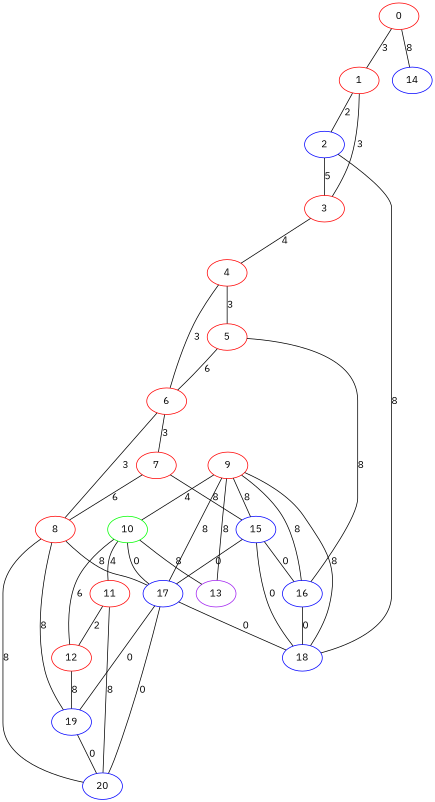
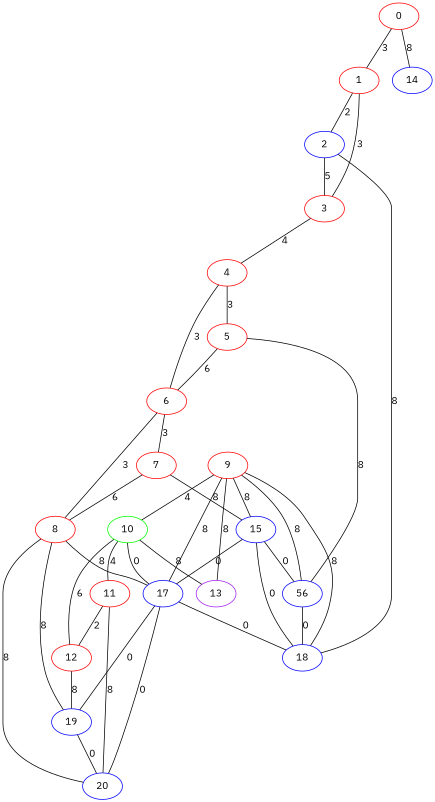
  graph {
    fontname="IBM Plex Sans"
    node [color=red fontname="IBM Plex Sans" weight=1]
    edge [fontname="IBM Plex Sans"]
    0
    1
    14 [color=blue weight=3]
    2 [color=blue]
    3
    18 [color=blue weight=3]
    4
    5
    6
-   16 [color=blue weight=3]
+   16 [color=blue weight=3 label=56]
    7
    8
    15 [color=blue weight=3]
    17 [color=blue weight=3]
    19 [color=blue weight=3]
    20 [color=blue weight=3]
    9
    10 [color=green weight=2]
    13 [color=purple weight=4]
    11
    12
    0 -- 1 [label=3]
    0 -- 14 [label=8]
    1 -- 2 [label=2]
    1 -- 3 [label=3]
    2 -- 3 [label=5]
    2 -- 18 [label=8]
    3 -- 4 [label=4]
    4 -- 5 [label=3]
    4 -- 6 [label=3]
    5 -- 6 [label=6]
    5 -- 16 [label=8]
    6 -- 7 [label=3]
    6 -- 8 [label=3]
    16 -- 18 [label=0]
    7 -- 8 [label=6]
    7 -- 15 [label=8]
    8 -- 17 [label=8]
    8 -- 19 [label=8]
    8 -- 20 [label=8]
    15 -- 18 [label=0]
    15 -- 16 [label=0]
    15 -- 17 [label=0]
    17 -- 18 [label=0]
    17 -- 19 [label=0]
    17 -- 20 [label=0]
    19 -- 20 [label=0]
    9 -- 18 [label=8]
    9 -- 16 [label=8]
    9 -- 15 [label=8]
    9 -- 17 [label=8]
    9 -- 10 [label=4]
    9 -- 13 [label=8]
    10 -- 17 [label=0]
    10 -- 13 [label=8]
    10 -- 11 [label=4]
    10 -- 12 [label=6]
    11 -- 20 [label=8]
    11 -- 12 [label=2]
    12 -- 19 [label=8]
  }
